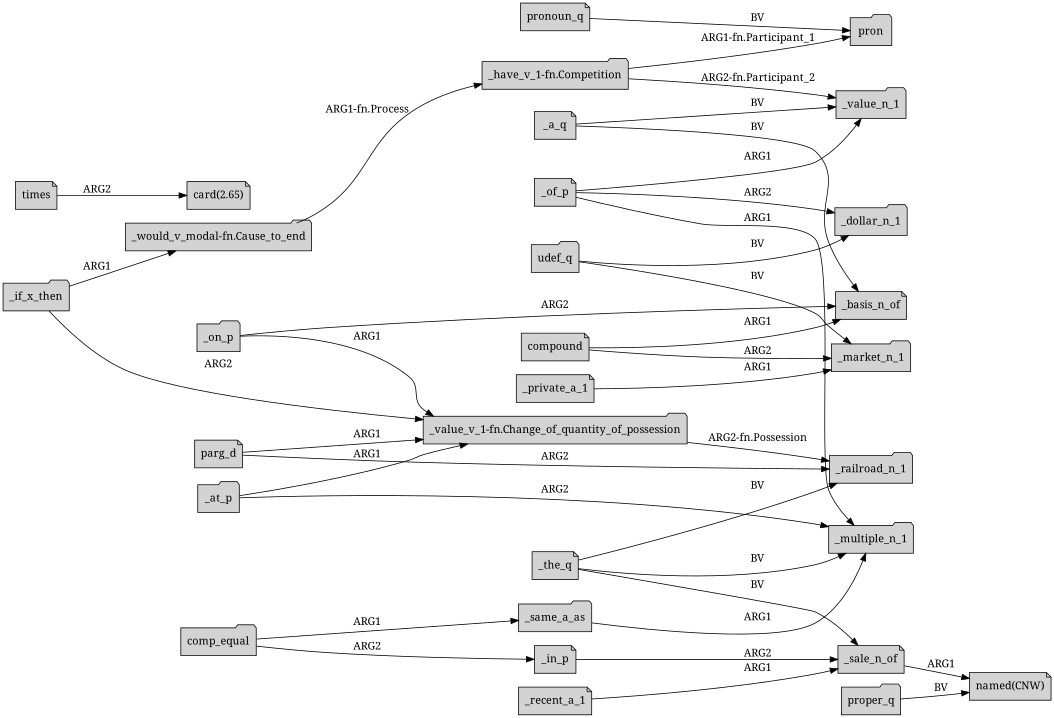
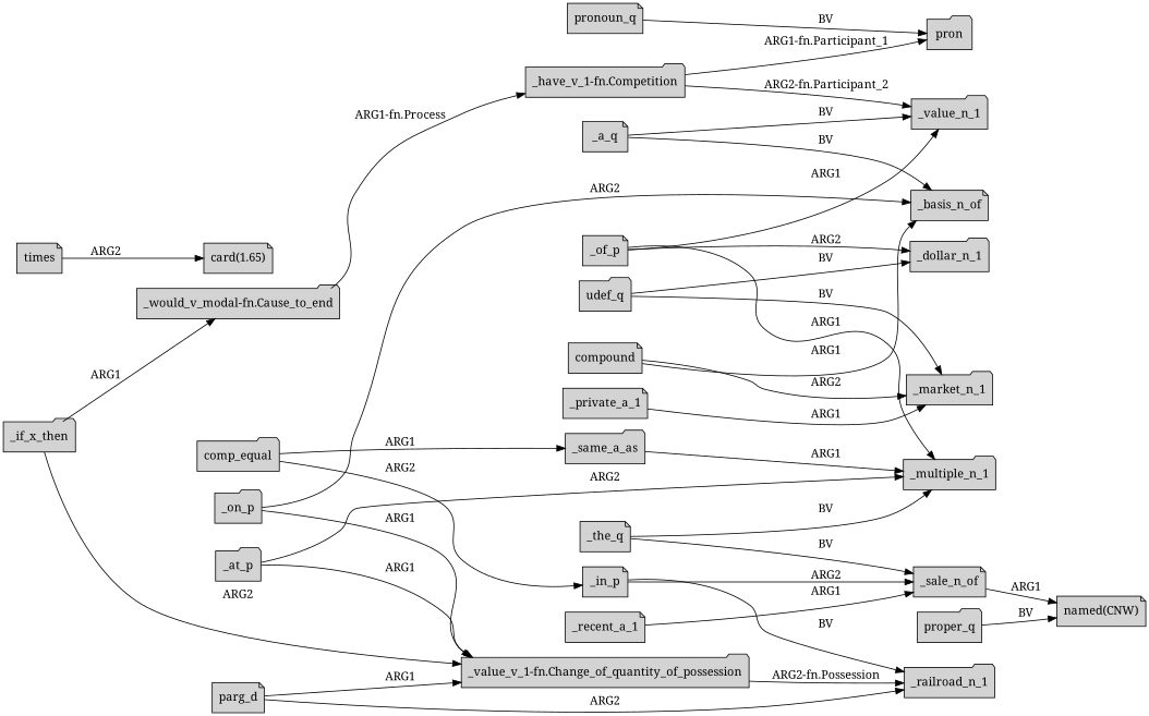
  digraph {
    fontname="Noto Serif"
    rankdir=LR
    node [fontname="Noto Serif" shape=folder style=filled]
    edge [fontname="Noto Serif"]
    "_would_v_modal-fn.Cause_to_end"
    "_have_v_1-fn.Competition"
    pron
    _value_n_1
    udef_q
    _dollar_n_1
    _market_n_1
    _at_p
    _multiple_n_1
    "_value_v_1-fn.Change_of_quantity_of_possession"
    _railroad_n_1
    parg_d [shape=note]
    _same_a_as
    compound [shape=note]
    _basis_n_of [shape=note]
    comp_equal
    _in_p [shape=note]
    _sale_n_of [shape=note]
    "named(CNW)" [shape=note]
    _the_q [shape=note]
    _of_p [shape=note]
    times [shape=note]
-   "card(1.65)" [shape=note label="card(2.65)"]
+   "card(1.65)" [shape=note]
    _on_p
    pronoun_q [shape=note]
    _a_q [shape=note]
    _if_x_then
    _recent_a_1 [shape=note]
    proper_q
    _private_a_1 [shape=note]
    "_would_v_modal-fn.Cause_to_end" -> "_have_v_1-fn.Competition" [label="ARG1-fn.Process"]
    "_have_v_1-fn.Competition" -> pron [label="ARG1-fn.Participant_1"]
    "_have_v_1-fn.Competition" -> _value_n_1 [label="ARG2-fn.Participant_2"]
    udef_q -> _dollar_n_1 [label=BV]
    udef_q -> _market_n_1 [label=BV]
    _at_p -> _multiple_n_1 [label=ARG2]
    _at_p -> "_value_v_1-fn.Change_of_quantity_of_possession" [label=ARG1]
    "_value_v_1-fn.Change_of_quantity_of_possession" -> _railroad_n_1 [label="ARG2-fn.Possession"]
    parg_d -> "_value_v_1-fn.Change_of_quantity_of_possession" [label=ARG1]
    parg_d -> _railroad_n_1 [label=ARG2]
    _same_a_as -> _multiple_n_1 [label=ARG1]
    compound -> _market_n_1 [label=ARG2]
    compound -> _basis_n_of [label=ARG1]
    comp_equal -> _same_a_as [label=ARG1]
    comp_equal -> _in_p [label=ARG2]
    _in_p -> _sale_n_of [label=ARG2]
    _sale_n_of -> "named(CNW)" [label=ARG1]
    _the_q -> _multiple_n_1 [label=BV]
-   _the_q -> _railroad_n_1 [label=BV]
+   _in_p -> _railroad_n_1 [label=BV]
    _the_q -> _sale_n_of [label=BV]
    _of_p -> _value_n_1 [label=ARG1]
    _of_p -> _dollar_n_1 [label=ARG2]
    _of_p -> _multiple_n_1 [label=ARG1]
    times -> "card(1.65)" [label=ARG2]
    _on_p -> "_value_v_1-fn.Change_of_quantity_of_possession" [label=ARG1]
    _on_p -> _basis_n_of [label=ARG2]
    pronoun_q -> pron [label=BV]
    _a_q -> _value_n_1 [label=BV]
    _a_q -> _basis_n_of [label=BV]
    _if_x_then -> "_would_v_modal-fn.Cause_to_end" [label=ARG1]
    _if_x_then -> "_value_v_1-fn.Change_of_quantity_of_possession" [label=ARG2]
    _recent_a_1 -> _sale_n_of [label=ARG1]
    proper_q -> "named(CNW)" [label=BV]
    _private_a_1 -> _market_n_1 [label=ARG1]
  }
